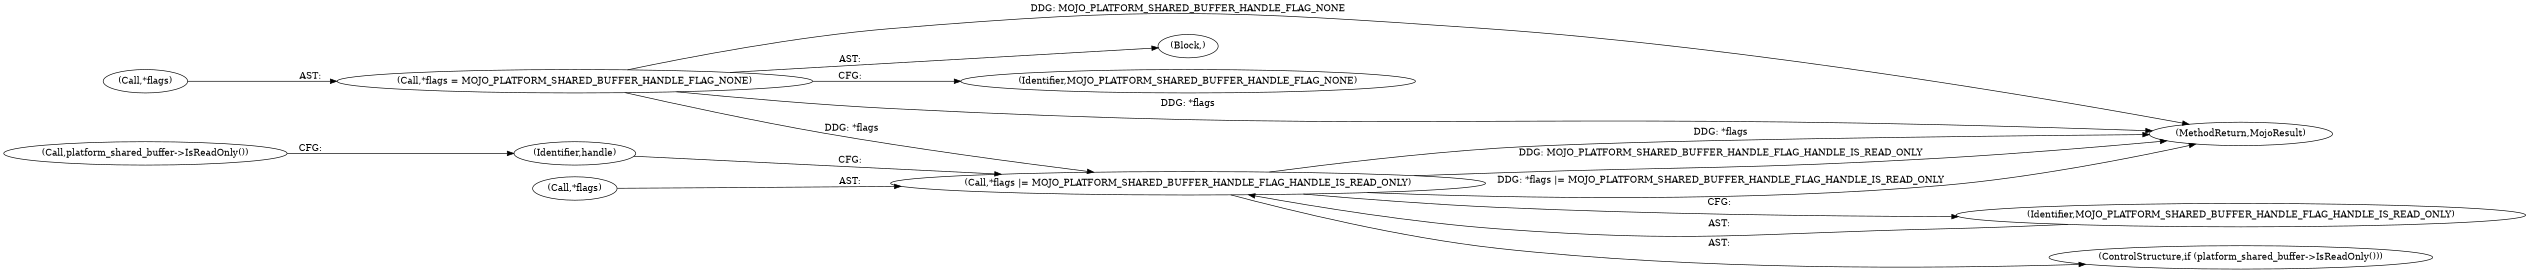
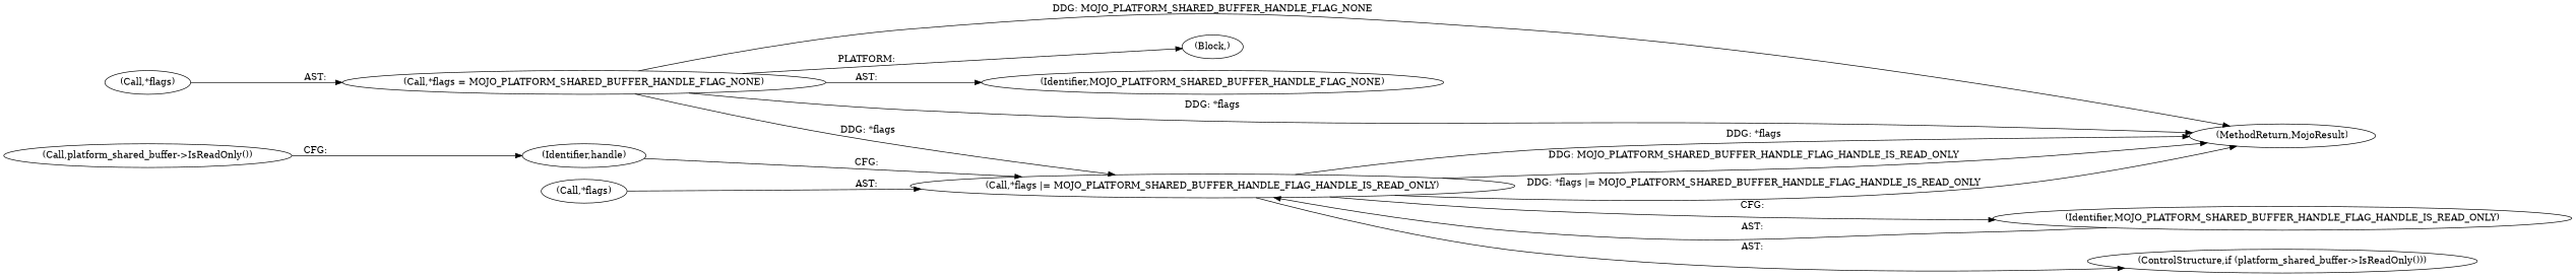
  digraph {
    rankdir=LR
    n1 [label="(Call,*flags |= MOJO_PLATFORM_SHARED_BUFFER_HANDLE_FLAG_HANDLE_IS_READ_ONLY)"]
    n2 [label="(Identifier,MOJO_PLATFORM_SHARED_BUFFER_HANDLE_FLAG_HANDLE_IS_READ_ONLY)"]
    n3 [label="(MethodReturn,MojoResult)"]
    n4 [label="(ControlStructure,if (platform_shared_buffer->IsReadOnly()))"]
    n5 [label="(Call,*flags = MOJO_PLATFORM_SHARED_BUFFER_HANDLE_FLAG_NONE)"]
    n6 [label="(Block,)"]
    n7 [label="(Identifier,MOJO_PLATFORM_SHARED_BUFFER_HANDLE_FLAG_NONE)"]
    n8 [label="(Identifier,handle)"]
    n9 [label="(Call,platform_shared_buffer->IsReadOnly())"]
    n10 [label="(Call,*flags)"]
    n11 [label="(Call,*flags)"]
    n1 -> n2 [label="CFG: "]
    n1 -> n3 [label="DDG: MOJO_PLATFORM_SHARED_BUFFER_HANDLE_FLAG_HANDLE_IS_READ_ONLY"]
    n1 -> n3 [label="DDG: *flags |= MOJO_PLATFORM_SHARED_BUFFER_HANDLE_FLAG_HANDLE_IS_READ_ONLY"]
    n1 -> n3 [label="DDG: *flags"]
    n1 -> n4 [label="AST: "]
    n2 -> n1 [label="AST: "]
    n5 -> n1 [label="DDG: *flags"]
    n5 -> n3 [label="DDG: *flags"]
    n5 -> n3 [label="DDG: MOJO_PLATFORM_SHARED_BUFFER_HANDLE_FLAG_NONE"]
-   n5 -> n6 [label="AST: "]
-   n5 -> n7 [label="CFG: "]
+   n5 -> n6 [label="PLATFORM: "]
+   n5 -> n7 [label="AST: "]
    n8 -> n1 [label="CFG: "]
    n9 -> n8 [label="CFG: "]
    n10 -> n5 [label="AST: "]
    n11 -> n1 [label="AST: "]
  }
